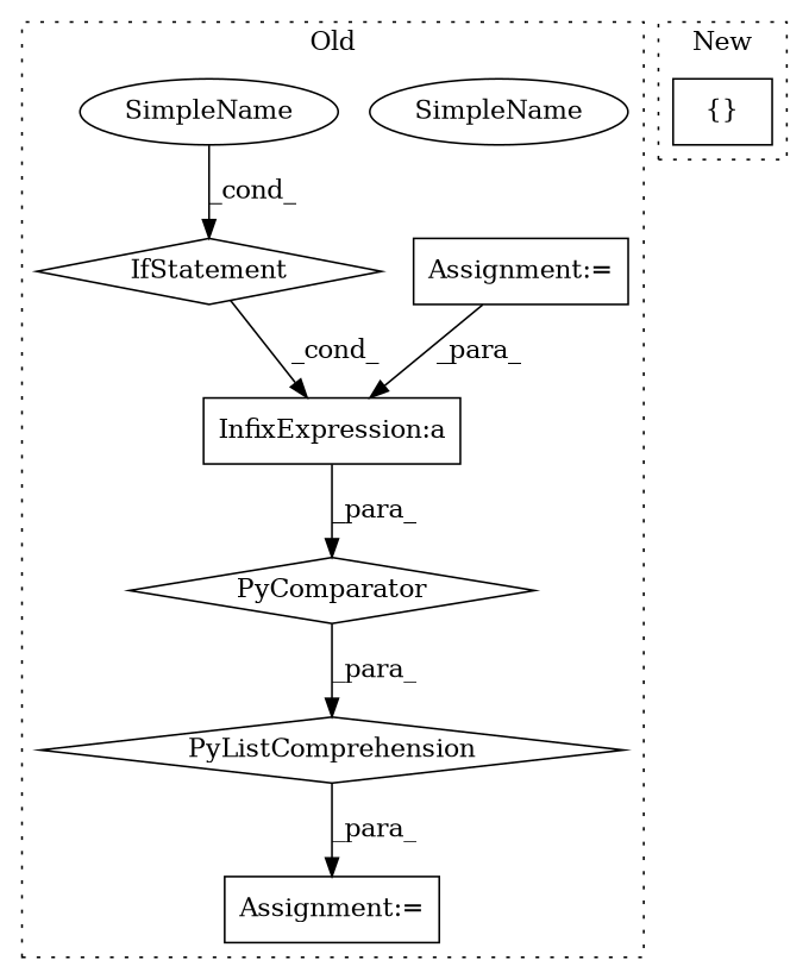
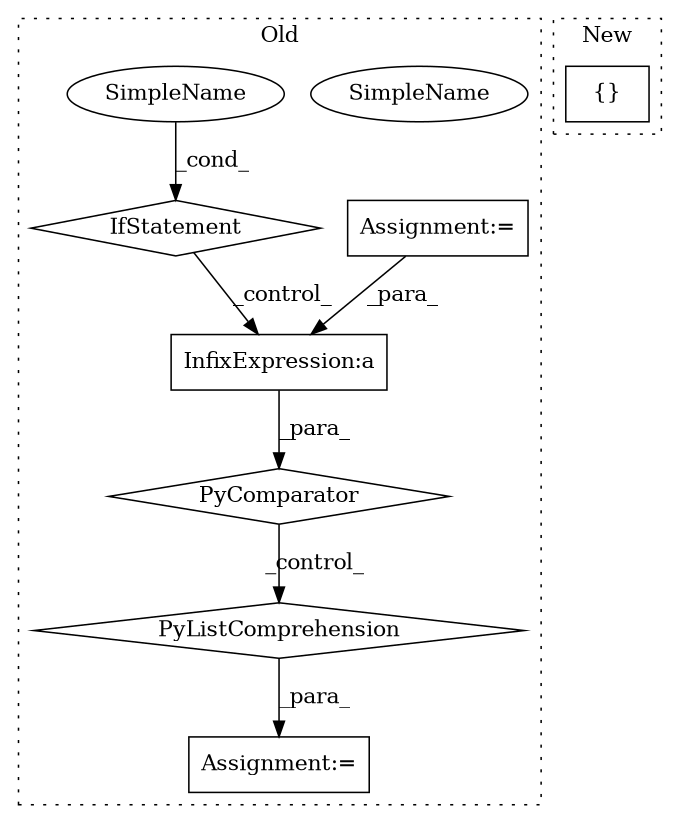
  digraph {
    node [a=7 l=26 s=14555 shape=box]
    n1 [a=113 label=PyComparator shape=diamond]
    n2 [label="Assignment:="]
    n3 [a=109 l=208 label=PyListComprehension s=14381 shape=diamond]
    n4 [l=1 label="Assignment:=" s=14353]
    n5 [a=27 l=3 label="InfixExpression:a" s=14434]
    n6 [a=25 label=IfStatement shape=diamond]
    n7 [a=42 l=5 label=SimpleName s=14576 shape=ellipse]
    n8 [a=42 l=5 label=SimpleName s=14576 shape=ellipse]
    n9 [a=4 l="1,1" label="{}" s="15365,15441"]
    subgraph cluster_1 {
      label=Old
      style=dotted
      n1
      n2
      n3
      n4
      n5
      n6
      n7
      n8
    }
    subgraph cluster_2 {
      label=New
      style=dotted
      n9
    }
-   n1 -> n3 [label=_para_]
+   n1 -> n3 [label=_control_]
    n2 -> n5 [label=_para_]
    n3 -> n4 [label=_para_]
    n5 -> n1 [label=_para_]
-   n6 -> n5 [label=_cond_]
+   n6 -> n5 [label=_control_]
    n8 -> n6 [label=_cond_]
  }
